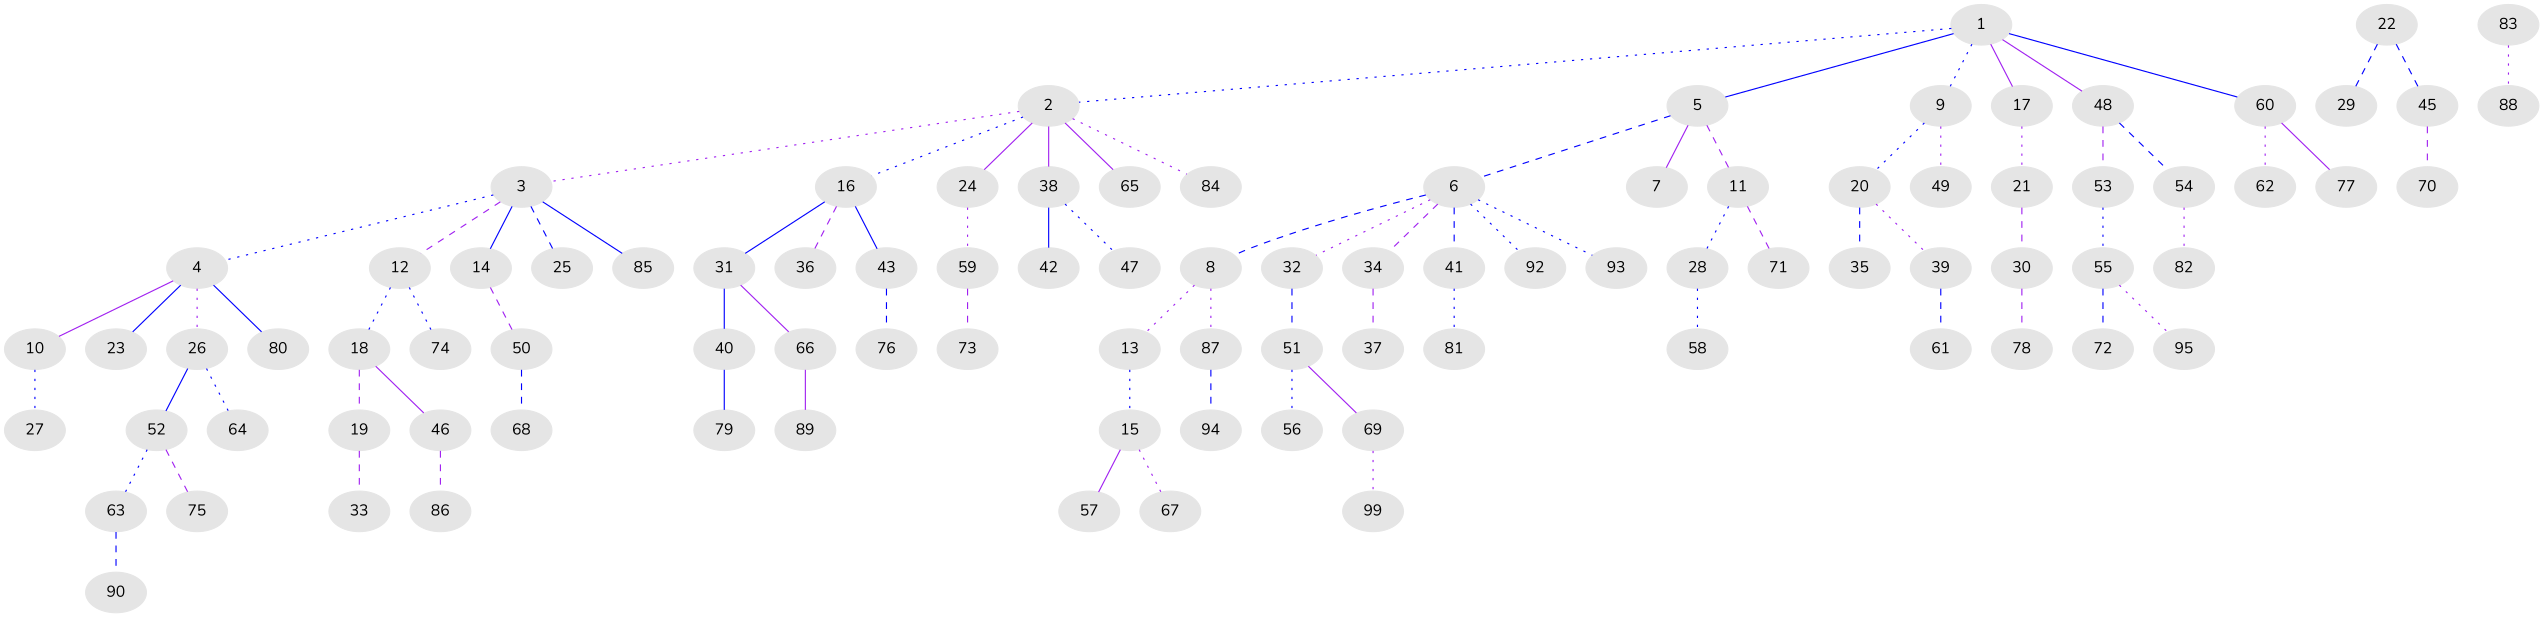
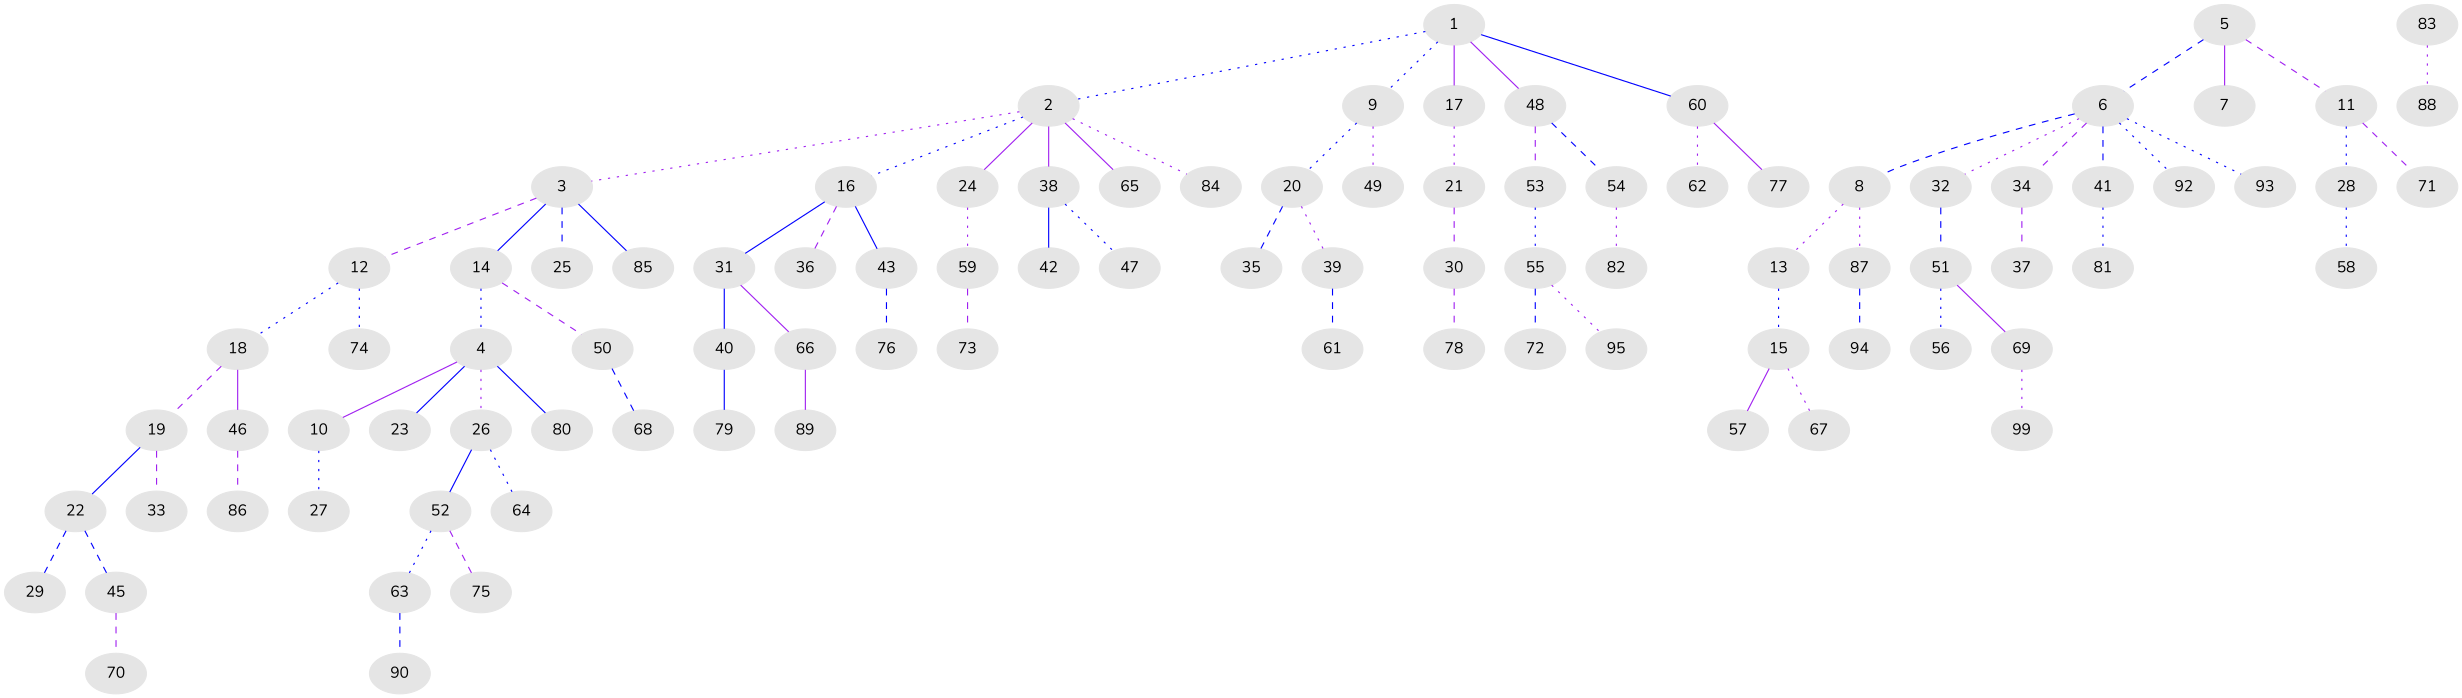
  graph {
    fontname=Nunito
    node [color=gray90 fontname=Nunito style=filled]
    edge [color=blue fontname=Nunito style=dotted]
    1
    2
    5
    9
    17
    48
    60
    3
    16
    24
    38
    65
    84
    6
    7
    11
    20
    49
    21
    53
    54
    62
    77
    4
    12
    14
    25
    85
    31
    36
    43
    59
    42
    47
    10
    23
    26
    80
    18
    74
    50
    27
    52
    64
    8
    32
    34
    41
    92
    93
    28
    71
    13
    87
    51
    37
    81
    15
    94
    35
    39
    58
    19
    46
    57
    67
    68
    40
    66
    76
    30
    22
    33
    86
    29
    45
    61
    78
    70
    73
    63
    75
    90
    79
    89
    56
    69
    83
    88
    55
    82
    n92 [label=99]
    72
    95
    1 -- 2
-   1 -- 5 [style=solid]
    1 -- 9
    1 -- 17 [color=purple style=solid]
    1 -- 48 [color=purple style=solid]
    1 -- 60 [style=solid]
    2 -- 3 [color=purple]
    2 -- 16
    2 -- 24 [color=purple style=solid]
    2 -- 38 [color=purple style=solid]
    2 -- 65 [color=purple style=solid]
    2 -- 84 [color=purple]
    5 -- 6 [style=dashed]
    5 -- 7 [color=purple style=solid]
    5 -- 11 [color=purple style=dashed]
    9 -- 20
    9 -- 49 [color=purple]
    17 -- 21 [color=purple]
    48 -- 53 [color=purple style=dashed]
    48 -- 54 [style=dashed]
    60 -- 62 [color=purple]
    60 -- 77 [color=purple style=solid]
-   3 -- 4
+   14 -- 4
    3 -- 12 [color=purple style=dashed]
    3 -- 14 [style=solid]
    3 -- 25 [style=dashed]
    3 -- 85 [style=solid]
    16 -- 31 [style=solid]
    16 -- 36 [color=purple style=dashed]
    16 -- 43 [style=solid]
    24 -- 59 [color=purple]
    38 -- 42 [style=solid]
    38 -- 47
    6 -- 8 [style=dashed]
    6 -- 32 [color=purple]
    6 -- 34 [color=purple style=dashed]
    6 -- 41 [style=dashed]
    6 -- 92
    6 -- 93
    11 -- 28
    11 -- 71 [color=purple style=dashed]
    20 -- 35 [style=dashed]
    20 -- 39 [color=purple]
    21 -- 30 [color=purple style=dashed]
    53 -- 55
    54 -- 82 [color=purple]
    4 -- 10 [color=purple style=solid]
    4 -- 23 [style=solid]
    4 -- 26 [color=purple]
    4 -- 80 [style=solid]
    12 -- 18
    12 -- 74
    14 -- 50 [color=purple style=dashed]
    31 -- 40 [style=solid]
    31 -- 66 [color=purple style=solid]
    43 -- 76 [style=dashed]
    59 -- 73 [color=purple style=dashed]
    10 -- 27
    26 -- 52 [style=solid]
    26 -- 64
    18 -- 19 [color=purple style=dashed]
    18 -- 46 [color=purple style=solid]
    50 -- 68 [style=dashed]
    52 -- 63
    52 -- 75 [color=purple style=dashed]
    8 -- 13 [color=purple]
    8 -- 87 [color=purple]
    32 -- 51 [style=dashed]
    34 -- 37 [color=purple style=dashed]
    41 -- 81
    28 -- 58
    13 -- 15
    87 -- 94 [style=dashed]
    51 -- 56
    51 -- 69 [color=purple style=solid]
    15 -- 57 [color=purple style=solid]
    15 -- 67 [color=purple]
    39 -- 61 [style=dashed]
+   19 -- 22 [style=solid]
    19 -- 33 [color=purple style=dashed]
    46 -- 86 [color=purple style=dashed]
    40 -- 79 [style=solid]
    66 -- 89 [color=purple style=solid]
    30 -- 78 [color=purple style=dashed]
    22 -- 29 [style=dashed]
    22 -- 45 [style=dashed]
    45 -- 70 [color=purple style=dashed]
    63 -- 90 [style=dashed]
    69 -- n92 [color=purple]
    83 -- 88 [color=purple]
    55 -- 72 [style=dashed]
    55 -- 95 [color=purple]
  }
